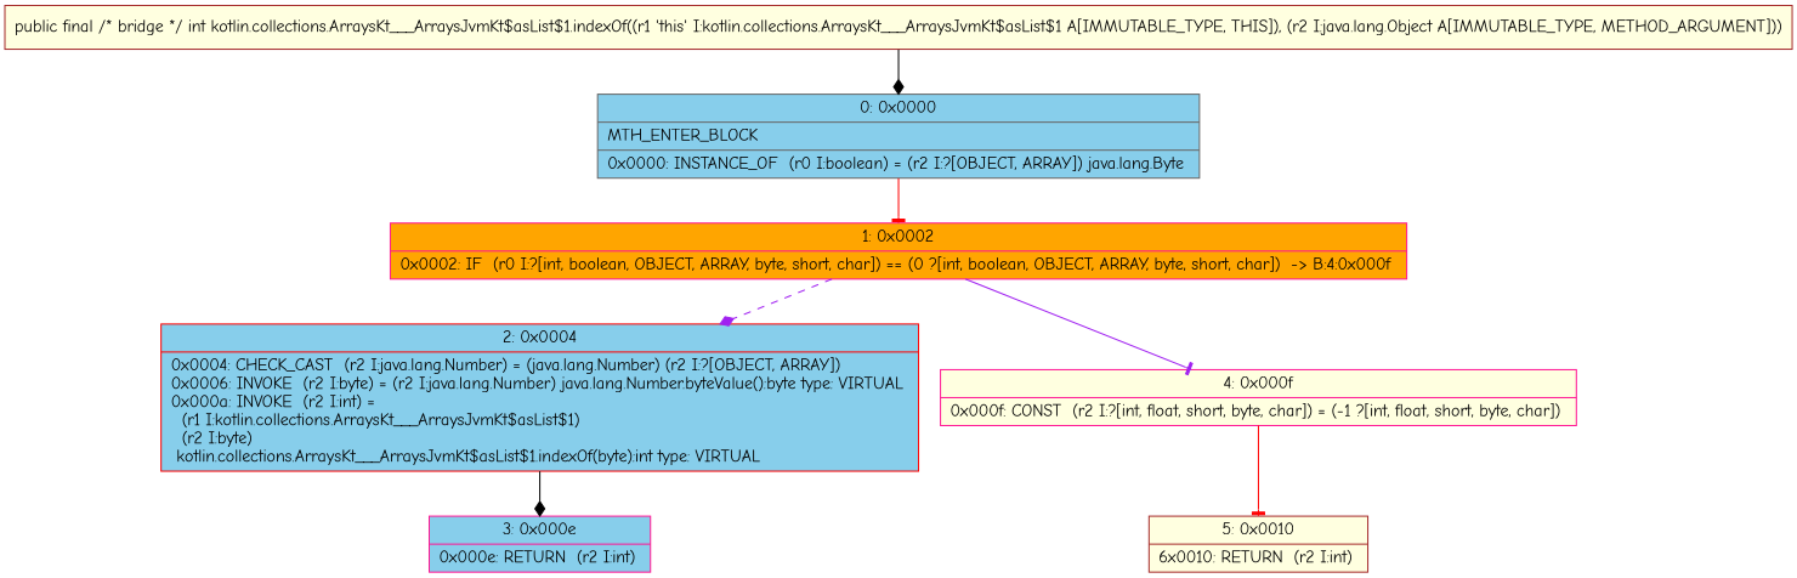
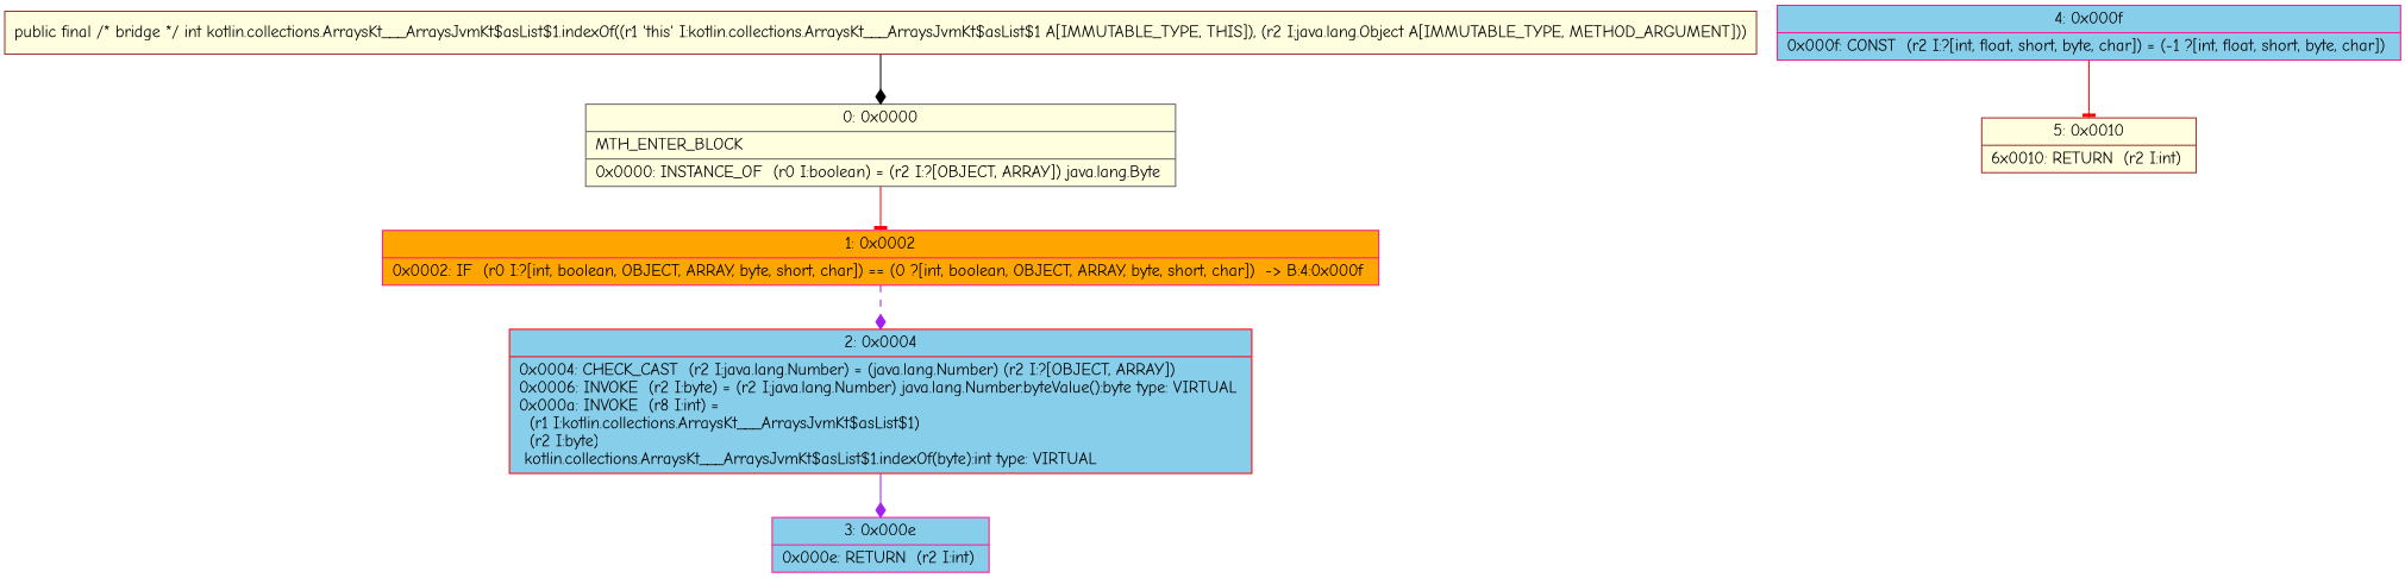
  digraph {
    fontname="Comic Neue"
    node [color=deeppink fillcolor=lightyellow fontname="Comic Neue" shape=record style=filled]
    edge [arrowhead=tee color=red fontname="Comic Neue"]
-   n1 [color=gray40 fillcolor=skyblue label="{0\:\ 0x0000|MTH_ENTER_BLOCK\l|0x0000: INSTANCE_OF  (r0 I:boolean) = (r2 I:?[OBJECT, ARRAY]) java.lang.Byte \l}"]
+   n1 [color=gray40 label="{0\:\ 0x0000|MTH_ENTER_BLOCK\l|0x0000: INSTANCE_OF  (r0 I:boolean) = (r2 I:?[OBJECT, ARRAY]) java.lang.Byte \l}"]
    n2 [fillcolor=orange label="{1\:\ 0x0002|0x0002: IF  (r0 I:?[int, boolean, OBJECT, ARRAY, byte, short, char]) == (0 ?[int, boolean, OBJECT, ARRAY, byte, short, char])  \-\> B:4:0x000f \l}"]
-   n3 [color=red fillcolor=skyblue label="{2\:\ 0x0004|0x0004: CHECK_CAST  (r2 I:java.lang.Number) = (java.lang.Number) (r2 I:?[OBJECT, ARRAY]) \l0x0006: INVOKE  (r2 I:byte) = (r2 I:java.lang.Number) java.lang.Number.byteValue():byte type: VIRTUAL \l0x000a: INVOKE  (r2 I:int) = \l  (r1 I:kotlin.collections.ArraysKt___ArraysJvmKt$asList$1)\l  (r2 I:byte)\l kotlin.collections.ArraysKt___ArraysJvmKt$asList$1.indexOf(byte):int type: VIRTUAL \l}"]
-   n4 [label="{4\:\ 0x000f|0x000f: CONST  (r2 I:?[int, float, short, byte, char]) = (\-1 ?[int, float, short, byte, char]) \l}"]
+   n3 [color=red fillcolor=skyblue label="{2\:\ 0x0004|0x0004: CHECK_CAST  (r2 I:java.lang.Number) = (java.lang.Number) (r2 I:?[OBJECT, ARRAY]) \l0x0006: INVOKE  (r2 I:byte) = (r2 I:java.lang.Number) java.lang.Number.byteValue():byte type: VIRTUAL \l0x000a: INVOKE  (r8 I:int) = \l  (r1 I:kotlin.collections.ArraysKt___ArraysJvmKt$asList$1)\l  (r2 I:byte)\l kotlin.collections.ArraysKt___ArraysJvmKt$asList$1.indexOf(byte):int type: VIRTUAL \l}"]
+   n4 [fillcolor=skyblue label="{4\:\ 0x000f|0x000f: CONST  (r2 I:?[int, float, short, byte, char]) = (\-1 ?[int, float, short, byte, char]) \l}"]
    n5 [fillcolor=skyblue label="{3\:\ 0x000e|0x000e: RETURN  (r2 I:int) \l}"]
    n6 [color=brown label="{5\:\ 0x0010|6x0010: RETURN  (r2 I:int) \l}"]
    n7 [color=brown label="{public final \/* bridge *\/ int kotlin.collections.ArraysKt___ArraysJvmKt$asList$1.indexOf((r1 'this' I:kotlin.collections.ArraysKt___ArraysJvmKt$asList$1 A[IMMUTABLE_TYPE, THIS]), (r2 I:java.lang.Object A[IMMUTABLE_TYPE, METHOD_ARGUMENT])) }"]
    n1 -> n2
    n2 -> n3 [arrowhead=diamond color=purple style=dashed]
-   n2 -> n4 [color=purple]
-   n3 -> n5 [arrowhead=diamond color=black]
+   n3 -> n5 [arrowhead=diamond color=purple]
    n4 -> n6
    n7 -> n1 [arrowhead=diamond color=black]
  }
